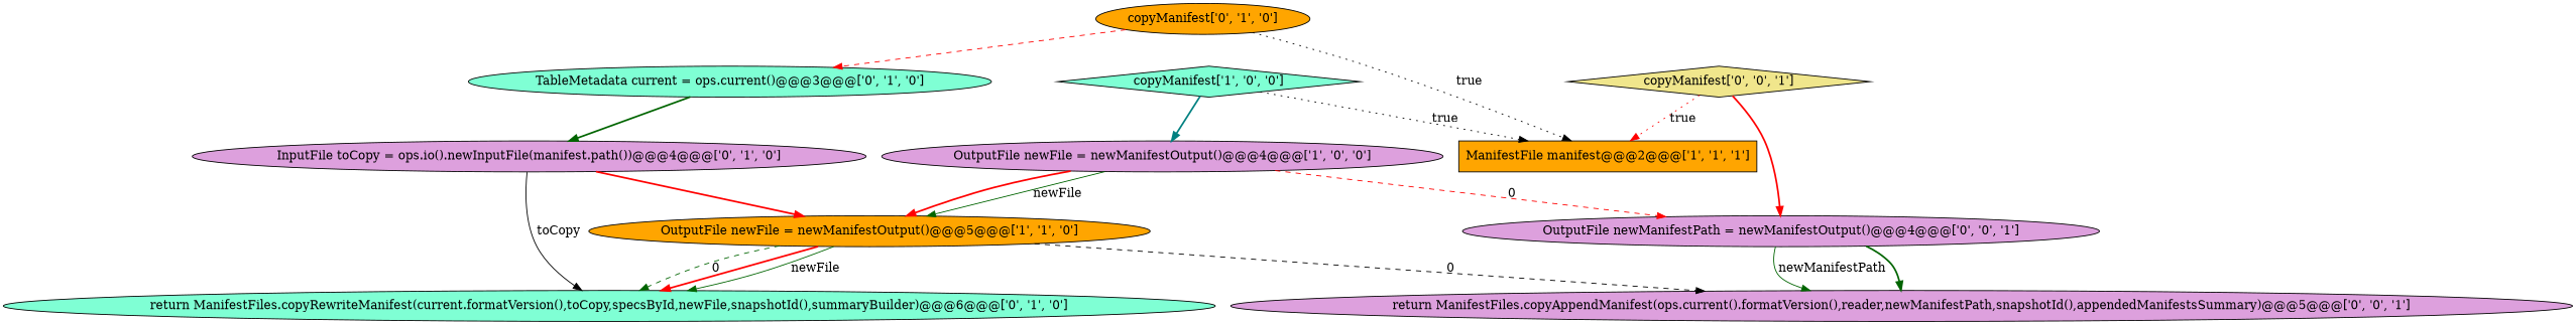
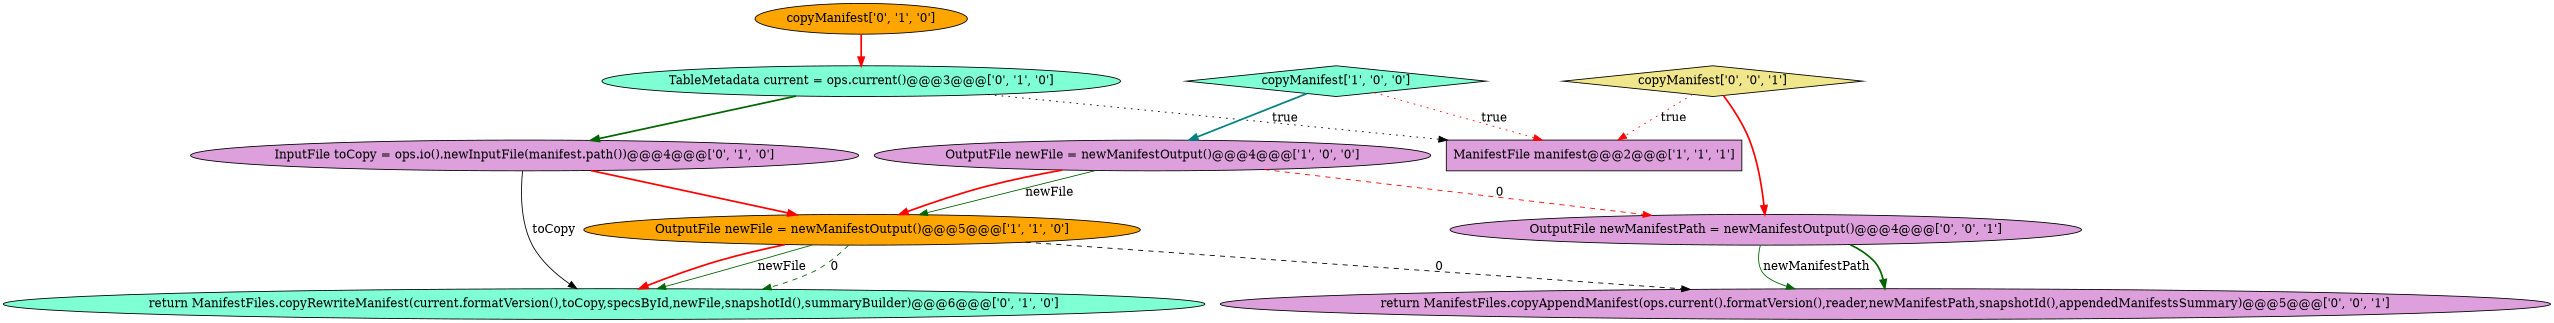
  digraph {
    node [fillcolor=plum shape=ellipse style=filled]
    edge [color=red style=bold]
    n1 [fillcolor=orange label="copyManifest['0', '1', '0']"]
    n2 [fillcolor=aquamarine label="TableMetadata current = ops.current()@@@3@@@['0', '1', '0']"]
-   n3 [fillcolor=orange label="ManifestFile manifest@@@2@@@['1', '1', '1']" shape=box]
+   n3 [label="ManifestFile manifest@@@2@@@['1', '1', '1']" shape=box]
    n4 [label="InputFile toCopy = ops.io().newInputFile(manifest.path())@@@4@@@['0', '1', '0']"]
    n5 [fillcolor=aquamarine label="return ManifestFiles.copyRewriteManifest(current.formatVersion(),toCopy,specsById,newFile,snapshotId(),summaryBuilder)@@@6@@@['0', '1', '0']"]
    n6 [fillcolor=orange label="OutputFile newFile = newManifestOutput()@@@5@@@['1', '1', '0']"]
    n7 [fillcolor=khaki label="copyManifest['0', '0', '1']" shape=diamond]
    n8 [label="OutputFile newManifestPath = newManifestOutput()@@@4@@@['0', '0', '1']"]
    n9 [label="return ManifestFiles.copyAppendManifest(ops.current().formatVersion(),reader,newManifestPath,snapshotId(),appendedManifestsSummary)@@@5@@@['0', '0', '1']"]
    n10 [fillcolor=aquamarine label="copyManifest['1', '0', '0']" shape=diamond]
    n11 [label="OutputFile newFile = newManifestOutput()@@@4@@@['1', '0', '0']"]
-   n1 -> n2 [style=dashed]
-   n1 -> n3 [color=black label=true style=dotted]
+   n1 -> n2
+   n2 -> n3 [color=black label=true style=dotted]
    n2 -> n4 [color=darkgreen]
    n4 -> n5 [color=black label=toCopy style=solid]
    n4 -> n6
    n6 -> n5
    n6 -> n5 [color=darkgreen label=newFile style=solid]
    n6 -> n5 [color=darkgreen label=0 style=dashed]
    n6 -> n9 [color=black label=0 style=dashed]
    n7 -> n3 [label=true style=dotted]
    n7 -> n8
    n8 -> n9 [color=darkgreen]
    n8 -> n9 [color=darkgreen label=newManifestPath style=solid]
-   n10 -> n3 [color=black label=true style=dotted]
+   n10 -> n3 [label=true style=dotted]
    n10 -> n11 [color=teal]
    n11 -> n6 [color=darkgreen label=newFile style=solid]
    n11 -> n6
    n11 -> n8 [label=0 style=dashed]
  }
